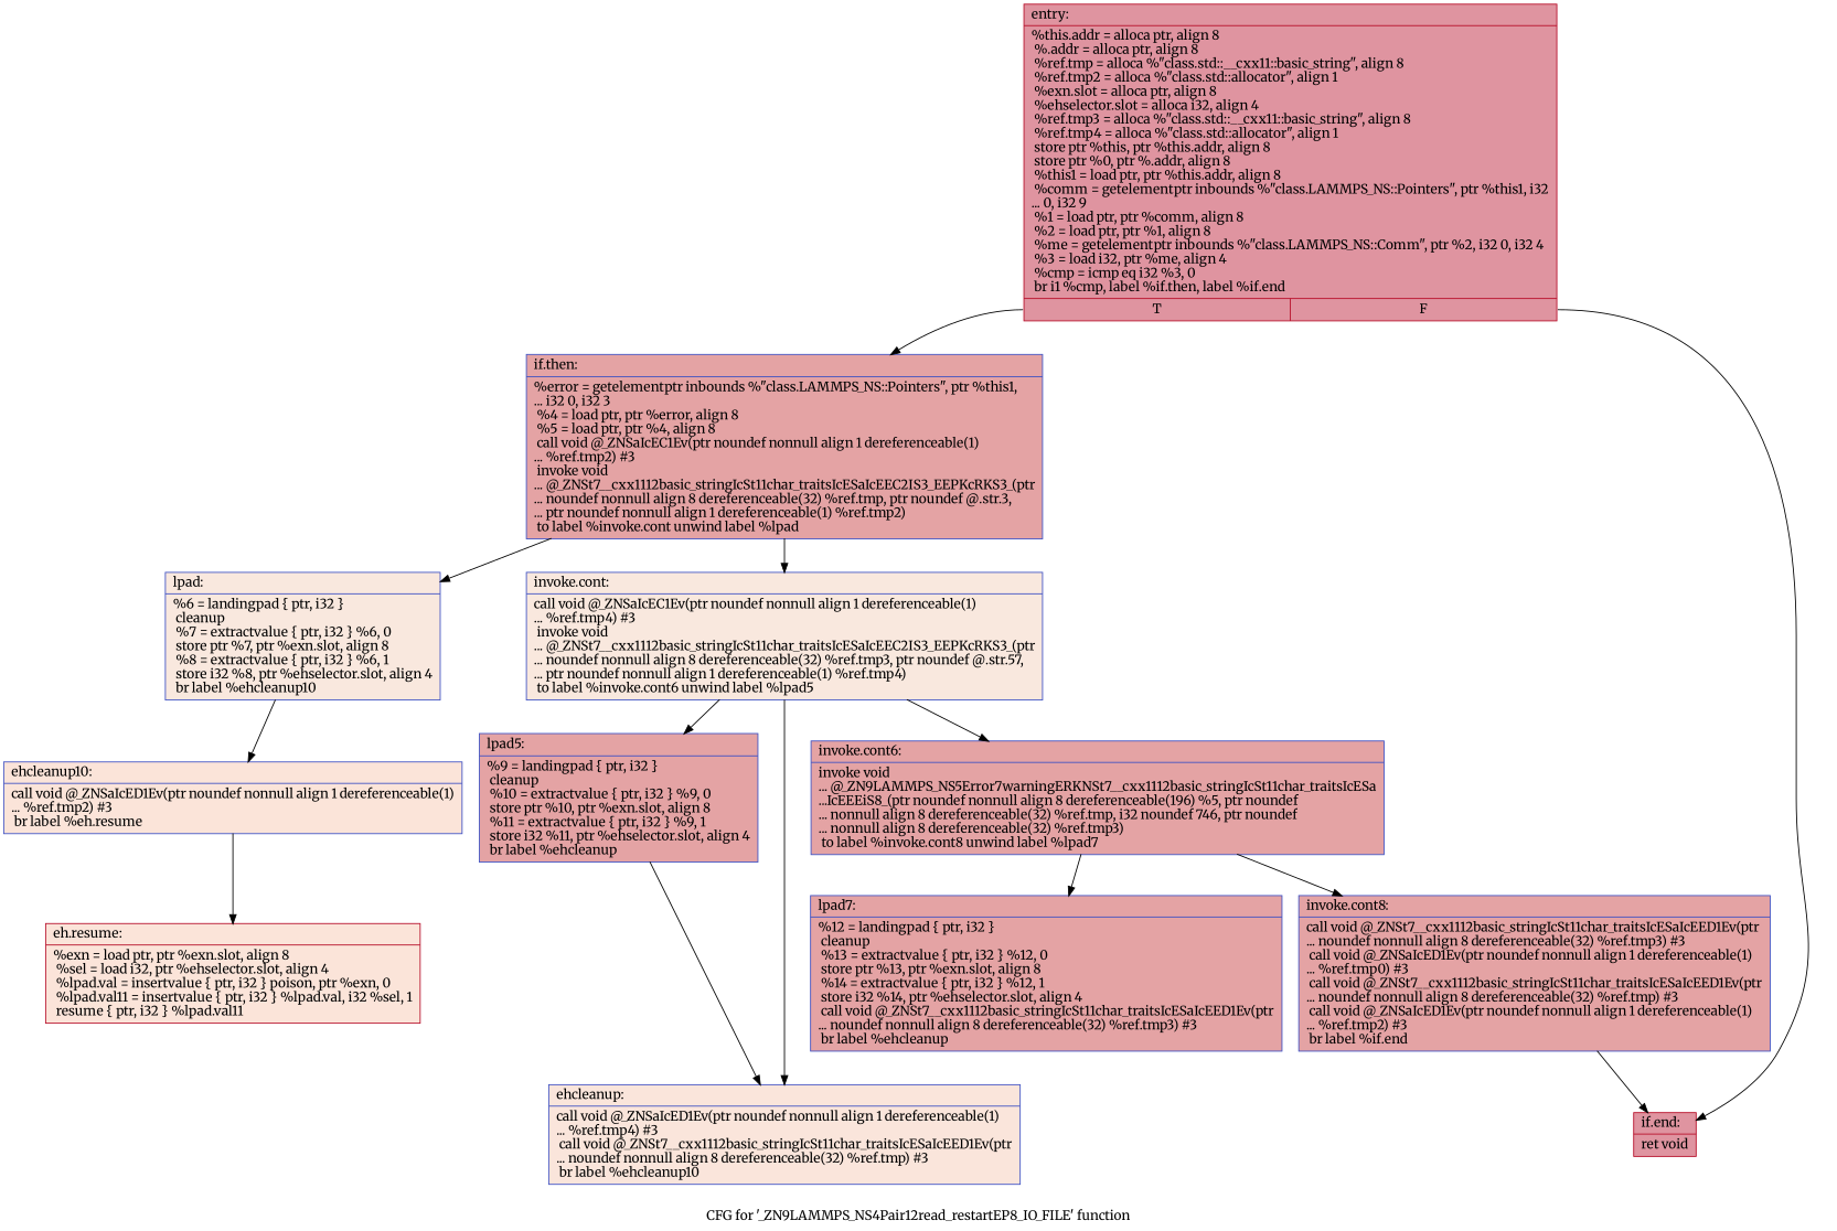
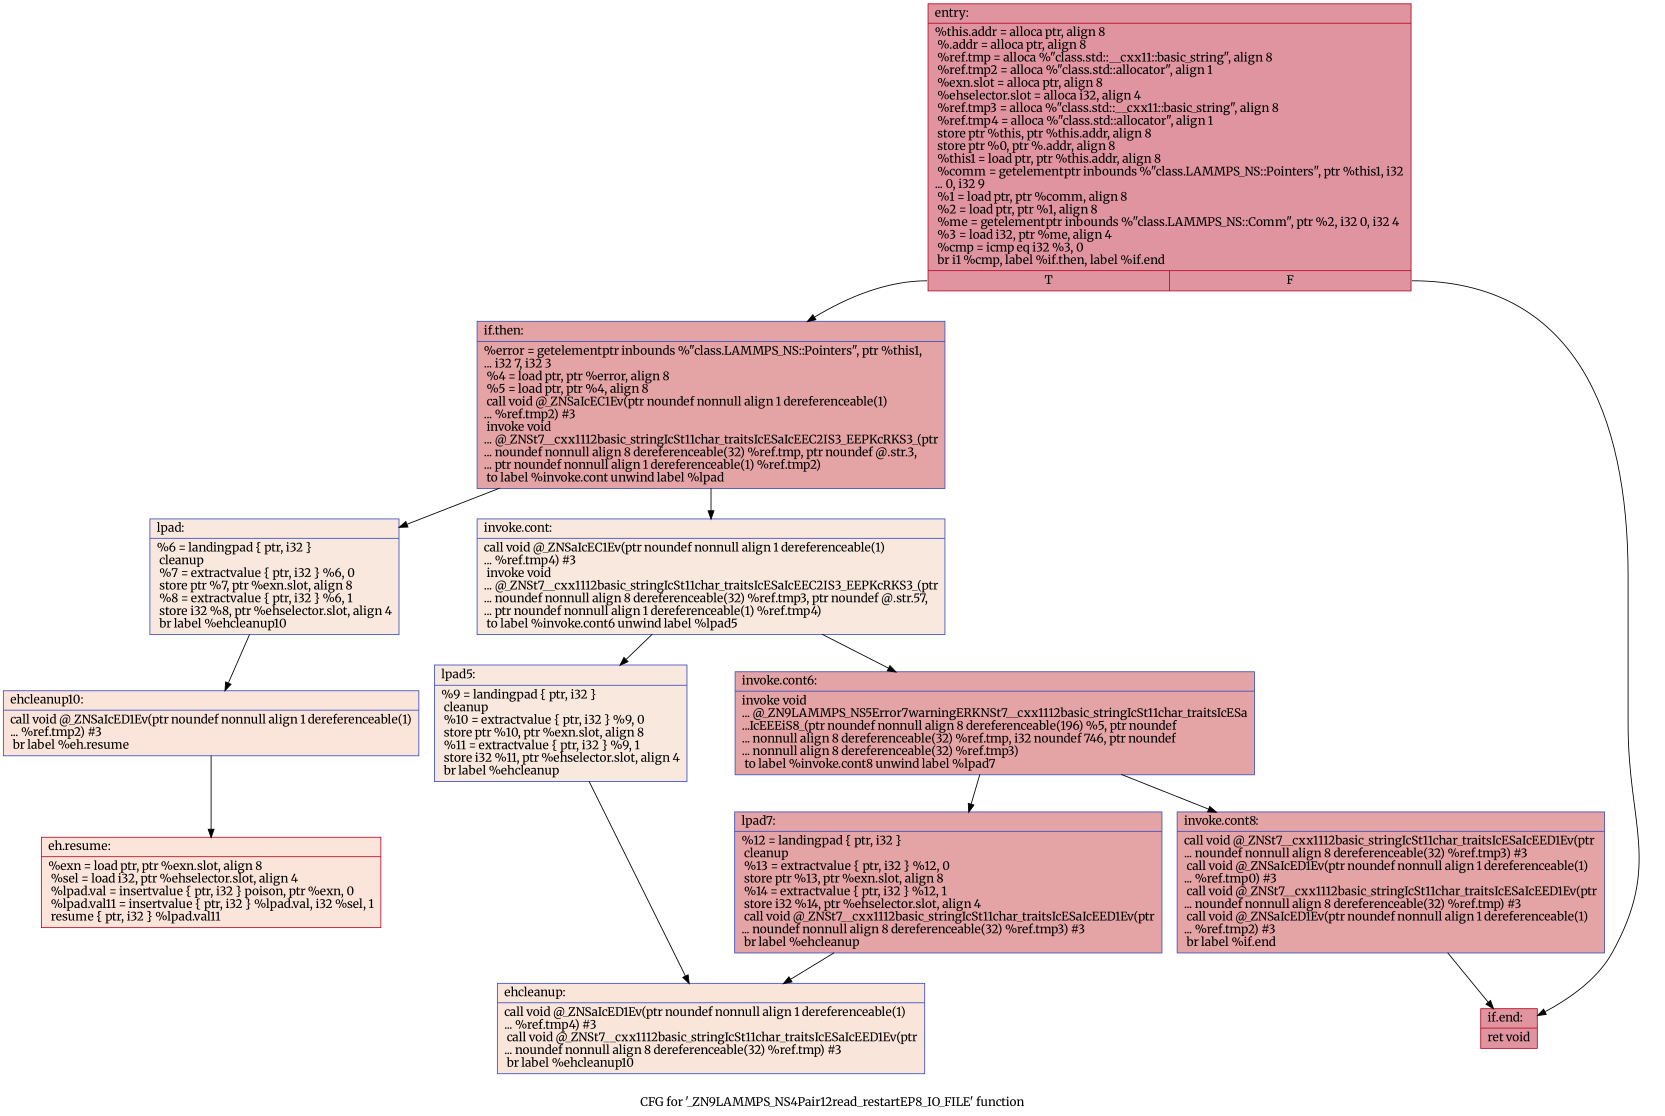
  digraph {
    fontname=Merriweather
    label="CFG for '_ZN9LAMMPS_NS4Pair12read_restartEP8_IO_FILE' function"
    node [color="#3d50c3ff" fillcolor="#c32e3170" fontname=Merriweather shape=record style=filled]
    edge [fontname=Merriweather]
    n1 [color="#b70d28ff" fillcolor="#b70d2870" label="{entry:\l|  %this.addr = alloca ptr, align 8\l  %.addr = alloca ptr, align 8\l  %ref.tmp = alloca %\"class.std::__cxx11::basic_string\", align 8\l  %ref.tmp2 = alloca %\"class.std::allocator\", align 1\l  %exn.slot = alloca ptr, align 8\l  %ehselector.slot = alloca i32, align 4\l  %ref.tmp3 = alloca %\"class.std::__cxx11::basic_string\", align 8\l  %ref.tmp4 = alloca %\"class.std::allocator\", align 1\l  store ptr %this, ptr %this.addr, align 8\l  store ptr %0, ptr %.addr, align 8\l  %this1 = load ptr, ptr %this.addr, align 8\l  %comm = getelementptr inbounds %\"class.LAMMPS_NS::Pointers\", ptr %this1, i32\l... 0, i32 9\l  %1 = load ptr, ptr %comm, align 8\l  %2 = load ptr, ptr %1, align 8\l  %me = getelementptr inbounds %\"class.LAMMPS_NS::Comm\", ptr %2, i32 0, i32 4\l  %3 = load i32, ptr %me, align 4\l  %cmp = icmp eq i32 %3, 0\l  br i1 %cmp, label %if.then, label %if.end\l|{<s0>T|<s1>F}}"]
-   n2 [label="{if.then:\l|  %error = getelementptr inbounds %\"class.LAMMPS_NS::Pointers\", ptr %this1,\l... i32 0, i32 3\l  %4 = load ptr, ptr %error, align 8\l  %5 = load ptr, ptr %4, align 8\l  call void @_ZNSaIcEC1Ev(ptr noundef nonnull align 1 dereferenceable(1)\l... %ref.tmp2) #3\l  invoke void\l... @_ZNSt7__cxx1112basic_stringIcSt11char_traitsIcESaIcEEC2IS3_EEPKcRKS3_(ptr\l... noundef nonnull align 8 dereferenceable(32) %ref.tmp, ptr noundef @.str.3,\l... ptr noundef nonnull align 1 dereferenceable(1) %ref.tmp2)\l          to label %invoke.cont unwind label %lpad\l}"]
+   n2 [label="{if.then:\l|  %error = getelementptr inbounds %\"class.LAMMPS_NS::Pointers\", ptr %this1,\l... i32 7, i32 3\l  %4 = load ptr, ptr %error, align 8\l  %5 = load ptr, ptr %4, align 8\l  call void @_ZNSaIcEC1Ev(ptr noundef nonnull align 1 dereferenceable(1)\l... %ref.tmp2) #3\l  invoke void\l... @_ZNSt7__cxx1112basic_stringIcSt11char_traitsIcESaIcEEC2IS3_EEPKcRKS3_(ptr\l... noundef nonnull align 8 dereferenceable(32) %ref.tmp, ptr noundef @.str.3,\l... ptr noundef nonnull align 1 dereferenceable(1) %ref.tmp2)\l          to label %invoke.cont unwind label %lpad\l}"]
    n3 [color="#b70d28ff" fillcolor="#b70d2870" label="{if.end:\l|  ret void\l}"]
    n4 [fillcolor="#f2cab570" label="{invoke.cont:\l|  call void @_ZNSaIcEC1Ev(ptr noundef nonnull align 1 dereferenceable(1)\l... %ref.tmp4) #3\l  invoke void\l... @_ZNSt7__cxx1112basic_stringIcSt11char_traitsIcESaIcEEC2IS3_EEPKcRKS3_(ptr\l... noundef nonnull align 8 dereferenceable(32) %ref.tmp3, ptr noundef @.str.57,\l... ptr noundef nonnull align 1 dereferenceable(1) %ref.tmp4)\l          to label %invoke.cont6 unwind label %lpad5\l}"]
    n5 [fillcolor="#f2cab570" label="{lpad:\l|  %6 = landingpad \{ ptr, i32 \}\l          cleanup\l  %7 = extractvalue \{ ptr, i32 \} %6, 0\l  store ptr %7, ptr %exn.slot, align 8\l  %8 = extractvalue \{ ptr, i32 \} %6, 1\l  store i32 %8, ptr %ehselector.slot, align 4\l  br label %ehcleanup10\l}"]
    n6 [label="{invoke.cont6:\l|  invoke void\l... @_ZN9LAMMPS_NS5Error7warningERKNSt7__cxx1112basic_stringIcSt11char_traitsIcESa\l...IcEEEiS8_(ptr noundef nonnull align 8 dereferenceable(196) %5, ptr noundef\l... nonnull align 8 dereferenceable(32) %ref.tmp, i32 noundef 746, ptr noundef\l... nonnull align 8 dereferenceable(32) %ref.tmp3)\l          to label %invoke.cont8 unwind label %lpad7\l}"]
-   n7 [label="{lpad5:\l|  %9 = landingpad \{ ptr, i32 \}\l          cleanup\l  %10 = extractvalue \{ ptr, i32 \} %9, 0\l  store ptr %10, ptr %exn.slot, align 8\l  %11 = extractvalue \{ ptr, i32 \} %9, 1\l  store i32 %11, ptr %ehselector.slot, align 4\l  br label %ehcleanup\l}"]
+   n7 [fillcolor="#f2cab570" label="{lpad5:\l|  %9 = landingpad \{ ptr, i32 \}\l          cleanup\l  %10 = extractvalue \{ ptr, i32 \} %9, 0\l  store ptr %10, ptr %exn.slot, align 8\l  %11 = extractvalue \{ ptr, i32 \} %9, 1\l  store i32 %11, ptr %ehselector.slot, align 4\l  br label %ehcleanup\l}"]
    n8 [fillcolor="#f5c1a970" label="{ehcleanup10:\l|  call void @_ZNSaIcED1Ev(ptr noundef nonnull align 1 dereferenceable(1)\l... %ref.tmp2) #3\l  br label %eh.resume\l}"]
    n9 [label="{invoke.cont8:\l|  call void @_ZNSt7__cxx1112basic_stringIcSt11char_traitsIcESaIcEED1Ev(ptr\l... noundef nonnull align 8 dereferenceable(32) %ref.tmp3) #3\l  call void @_ZNSaIcED1Ev(ptr noundef nonnull align 1 dereferenceable(1)\l... %ref.tmp0) #3\l  call void @_ZNSt7__cxx1112basic_stringIcSt11char_traitsIcESaIcEED1Ev(ptr\l... noundef nonnull align 8 dereferenceable(32) %ref.tmp) #3\l  call void @_ZNSaIcED1Ev(ptr noundef nonnull align 1 dereferenceable(1)\l... %ref.tmp2) #3\l  br label %if.end\l}"]
    n10 [label="{lpad7:\l|  %12 = landingpad \{ ptr, i32 \}\l          cleanup\l  %13 = extractvalue \{ ptr, i32 \} %12, 0\l  store ptr %13, ptr %exn.slot, align 8\l  %14 = extractvalue \{ ptr, i32 \} %12, 1\l  store i32 %14, ptr %ehselector.slot, align 4\l  call void @_ZNSt7__cxx1112basic_stringIcSt11char_traitsIcESaIcEED1Ev(ptr\l... noundef nonnull align 8 dereferenceable(32) %ref.tmp3) #3\l  br label %ehcleanup\l}"]
    n11 [fillcolor="#f4c5ad70" label="{ehcleanup:\l|  call void @_ZNSaIcED1Ev(ptr noundef nonnull align 1 dereferenceable(1)\l... %ref.tmp4) #3\l  call void @_ZNSt7__cxx1112basic_stringIcSt11char_traitsIcESaIcEED1Ev(ptr\l... noundef nonnull align 8 dereferenceable(32) %ref.tmp) #3\l  br label %ehcleanup10\l}"]
    n12 [color="#b70d28ff" fillcolor="#f5c1a970" label="{eh.resume:\l|  %exn = load ptr, ptr %exn.slot, align 8\l  %sel = load i32, ptr %ehselector.slot, align 4\l  %lpad.val = insertvalue \{ ptr, i32 \} poison, ptr %exn, 0\l  %lpad.val11 = insertvalue \{ ptr, i32 \} %lpad.val, i32 %sel, 1\l  resume \{ ptr, i32 \} %lpad.val11\l}"]
    n1 -> n2 [tailport=s0]
    n1 -> n3 [tailport=s1]
    n2 -> n4
    n2 -> n5
    n4 -> n6
    n4 -> n7
    n5 -> n8
    n6 -> n9
    n6 -> n10
    n7 -> n11
    n8 -> n12
    n9 -> n3
-   n4 -> n11
+   n10 -> n11
  }
